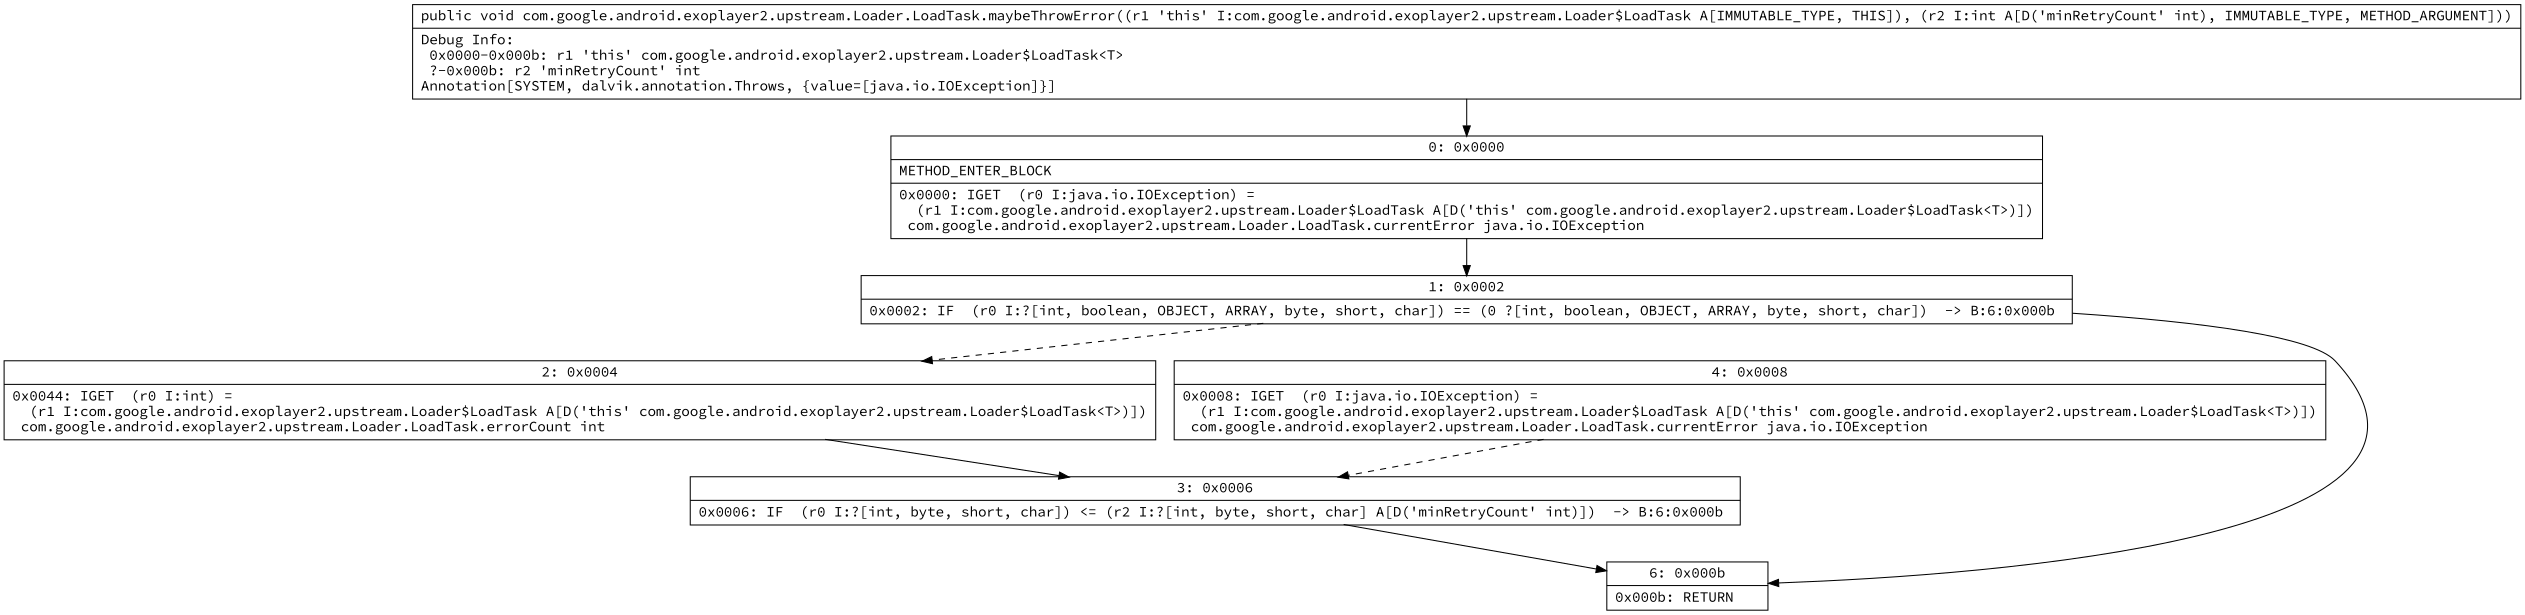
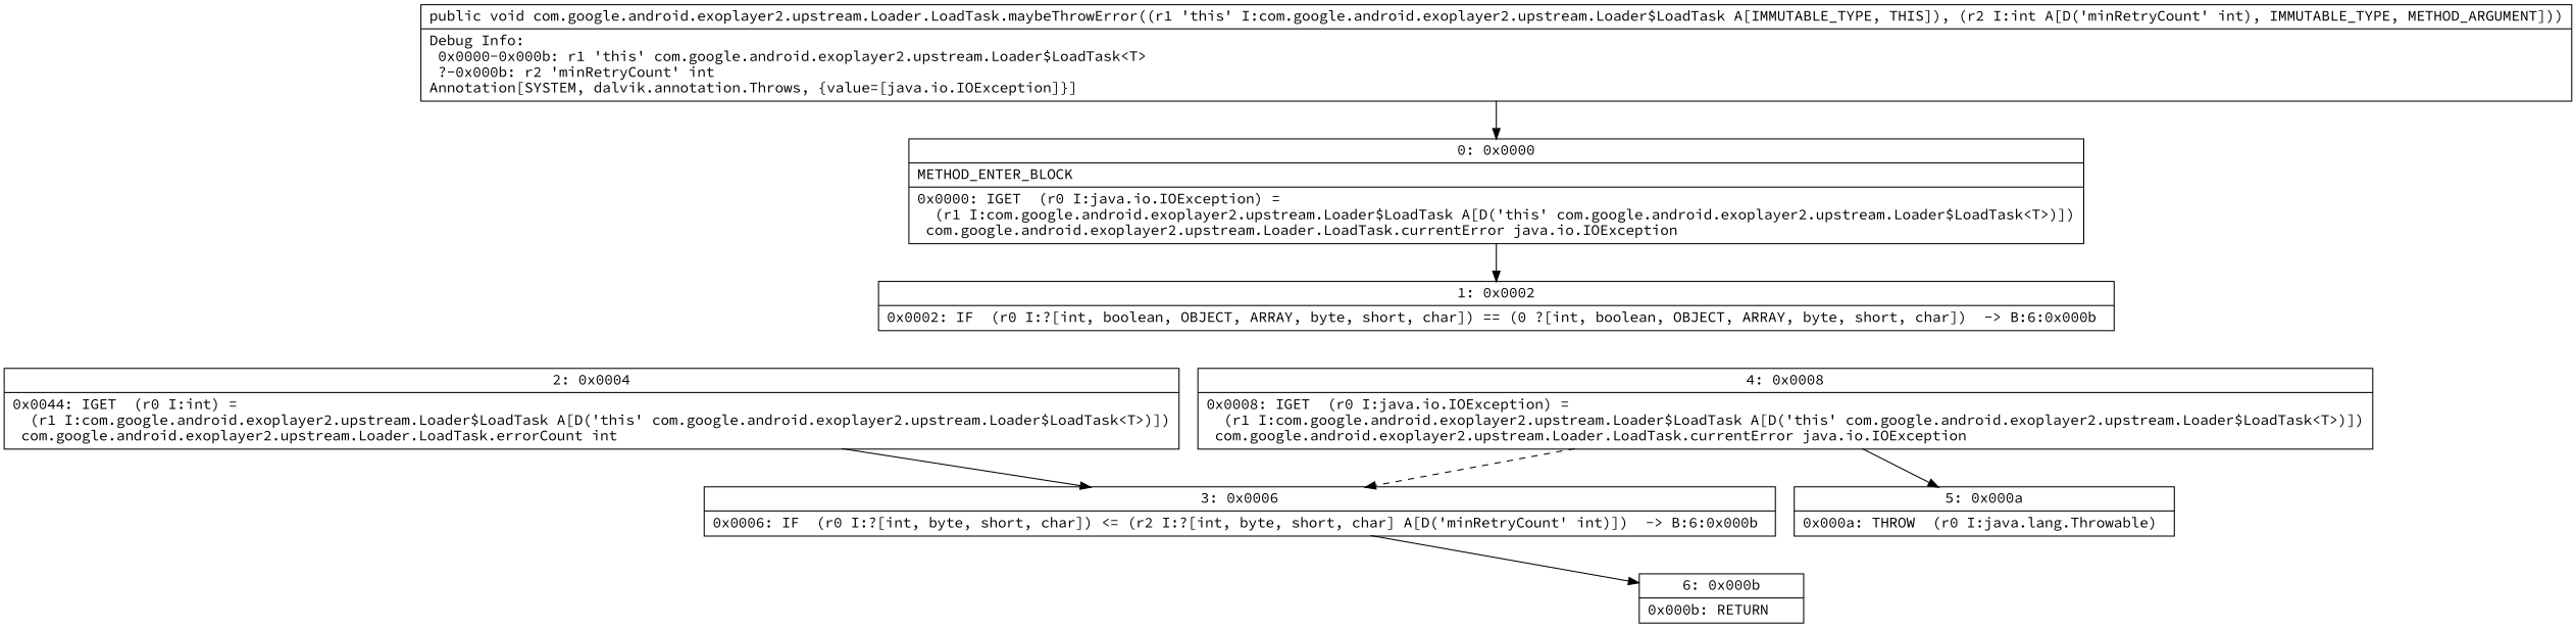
  digraph {
    fontname="Source Code Pro"
    node [fontname="Source Code Pro" shape=record]
    edge [fontname="Source Code Pro"]
    n1 [label="{0\:\ 0x0000|METHOD_ENTER_BLOCK\l|0x0000: IGET  (r0 I:java.io.IOException) = \l  (r1 I:com.google.android.exoplayer2.upstream.Loader$LoadTask A[D('this' com.google.android.exoplayer2.upstream.Loader$LoadTask\<T\>)])\l com.google.android.exoplayer2.upstream.Loader.LoadTask.currentError java.io.IOException \l}"]
    n2 [label="{1\:\ 0x0002|0x0002: IF  (r0 I:?[int, boolean, OBJECT, ARRAY, byte, short, char]) == (0 ?[int, boolean, OBJECT, ARRAY, byte, short, char])  \-\> B:6:0x000b \l}"]
    n3 [label="{2\:\ 0x0004|0x0044: IGET  (r0 I:int) = \l  (r1 I:com.google.android.exoplayer2.upstream.Loader$LoadTask A[D('this' com.google.android.exoplayer2.upstream.Loader$LoadTask\<T\>)])\l com.google.android.exoplayer2.upstream.Loader.LoadTask.errorCount int \l}"]
    n4 [label="{6\:\ 0x000b|0x000b: RETURN   \l}"]
    n5 [label="{3\:\ 0x0006|0x0006: IF  (r0 I:?[int, byte, short, char]) \<= (r2 I:?[int, byte, short, char] A[D('minRetryCount' int)])  \-\> B:6:0x000b \l}"]
    n6 [label="{4\:\ 0x0008|0x0008: IGET  (r0 I:java.io.IOException) = \l  (r1 I:com.google.android.exoplayer2.upstream.Loader$LoadTask A[D('this' com.google.android.exoplayer2.upstream.Loader$LoadTask\<T\>)])\l com.google.android.exoplayer2.upstream.Loader.LoadTask.currentError java.io.IOException \l}"]
+   n7 [label="{5\:\ 0x000a|0x000a: THROW  (r0 I:java.lang.Throwable) \l}"]
    n8 [label="{public void com.google.android.exoplayer2.upstream.Loader.LoadTask.maybeThrowError((r1 'this' I:com.google.android.exoplayer2.upstream.Loader$LoadTask A[IMMUTABLE_TYPE, THIS]), (r2 I:int A[D('minRetryCount' int), IMMUTABLE_TYPE, METHOD_ARGUMENT]))  | Debug Info:\l  0x0000\-0x000b: r1 'this' com.google.android.exoplayer2.upstream.Loader$LoadTask\<T\>\l  ?\-0x000b: r2 'minRetryCount' int\lAnnotation[SYSTEM, dalvik.annotation.Throws, \{value=[java.io.IOException]\}]\l}"]
    n1 -> n2
-   n2 -> n3 [style=dashed]
-   n2 -> n4
    n3 -> n5
    n5 -> n4
    n6 -> n5 [style=dashed]
+   n6 -> n7
    n8 -> n1
  }
